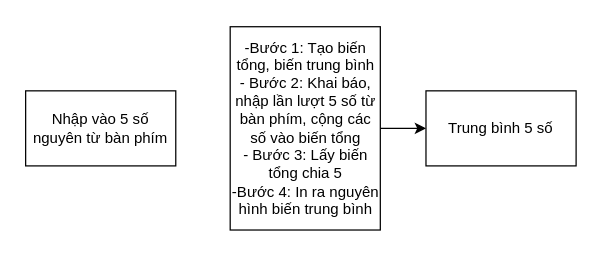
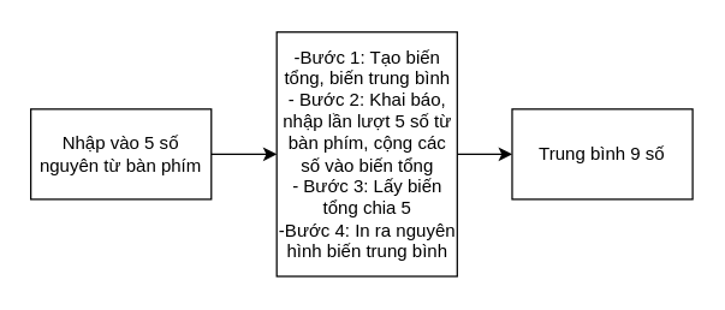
  <mxCell id="0" />
  <mxCell id="1" parent="0" />
+ <mxCell id="2" style="edgeStyle=orthogonalEdgeStyle;rounded=0;orthogonalLoop=1;jettySize=auto;html=1;exitX=1;exitY=0.5;exitDx=0;exitDy=0;entryX=0;entryY=0.5;entryDx=0;entryDy=0;" edge="1" parent="1" source="3" target="5"><mxGeometry relative="1" as="geometry" /></mxCell>
  <mxCell id="3" value="Nhập vào 5 số nguyên từ bàn phím" style="rounded=0;whiteSpace=wrap;html=1;" vertex="1" parent="1"><mxGeometry x="20" y="72" width="120" height="60" as="geometry" /></mxCell>
  <mxCell id="4" style="edgeStyle=orthogonalEdgeStyle;rounded=0;orthogonalLoop=1;jettySize=auto;html=1;exitX=1;exitY=0.5;exitDx=0;exitDy=0;entryX=0;entryY=0.5;entryDx=0;entryDy=0;" edge="1" parent="1" source="5" target="6"><mxGeometry relative="1" as="geometry" /></mxCell>
  <mxCell id="5" value="-Bước 1: Tạo biến tổng, biến trung bình&lt;br&gt;- Bước 2: Khai báo, nhập lần lượt 5 số từ bàn phím, cộng các số vào biến tổng&lt;br&gt;- Bước 3: Lấy biến tổng chia 5&lt;br&gt;-Bước 4: In ra nguyên hình biến trung bình" style="rounded=0;whiteSpace=wrap;html=1;" vertex="1" parent="1"><mxGeometry x="183.5" y="20.75" width="120" height="162.5" as="geometry" /></mxCell>
- <mxCell id="6" value="Trung bình 5 số" style="rounded=0;whiteSpace=wrap;html=1;" vertex="1" parent="1"><mxGeometry x="340" y="72" width="120" height="60" as="geometry" /></mxCell>
+ <mxCell id="6" value="Trung bình 9 số" style="rounded=0;whiteSpace=wrap;html=1;" vertex="1" parent="1"><mxGeometry x="340" y="72" width="120" height="60" as="geometry" /></mxCell>
